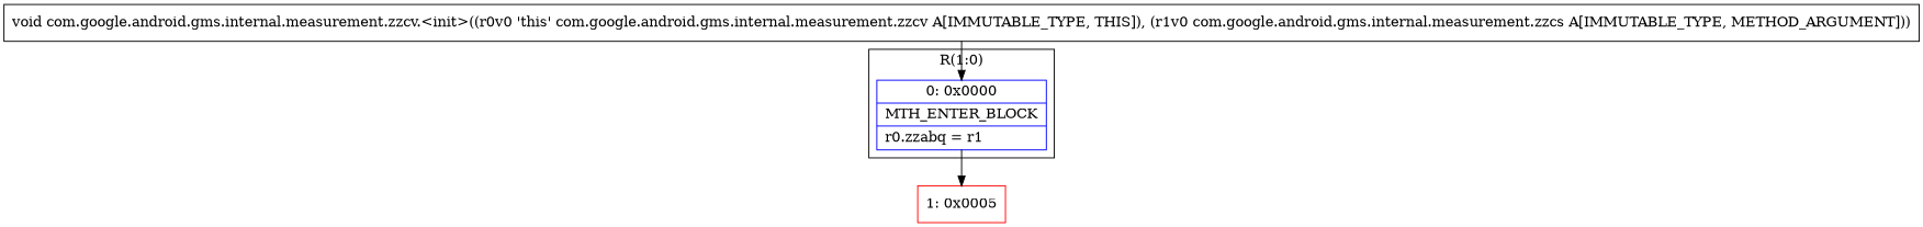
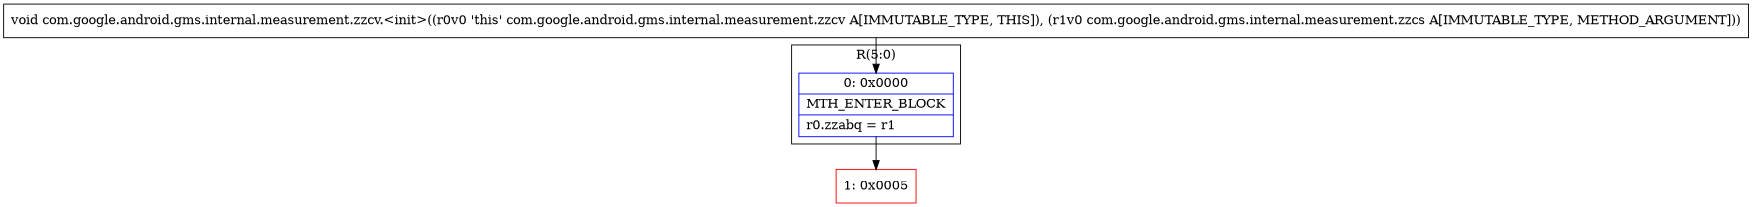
  digraph {
    node [shape=record]
    n1 [color=blue label="{0\:\ 0x0000|MTH_ENTER_BLOCK\l|r0.zzabq = r1\l}"]
    n2 [color=red label="{1\:\ 0x0005}"]
    n3 [label="{void com.google.android.gms.internal.measurement.zzcv.\<init\>((r0v0 'this' com.google.android.gms.internal.measurement.zzcv A[IMMUTABLE_TYPE, THIS]), (r1v0 com.google.android.gms.internal.measurement.zzcs A[IMMUTABLE_TYPE, METHOD_ARGUMENT])) }"]
    subgraph cluster_1 {
-     label="R(1:0)"
+     label="R(5:0)"
      n1
    }
    n1 -> n2
    n3 -> n1
  }
